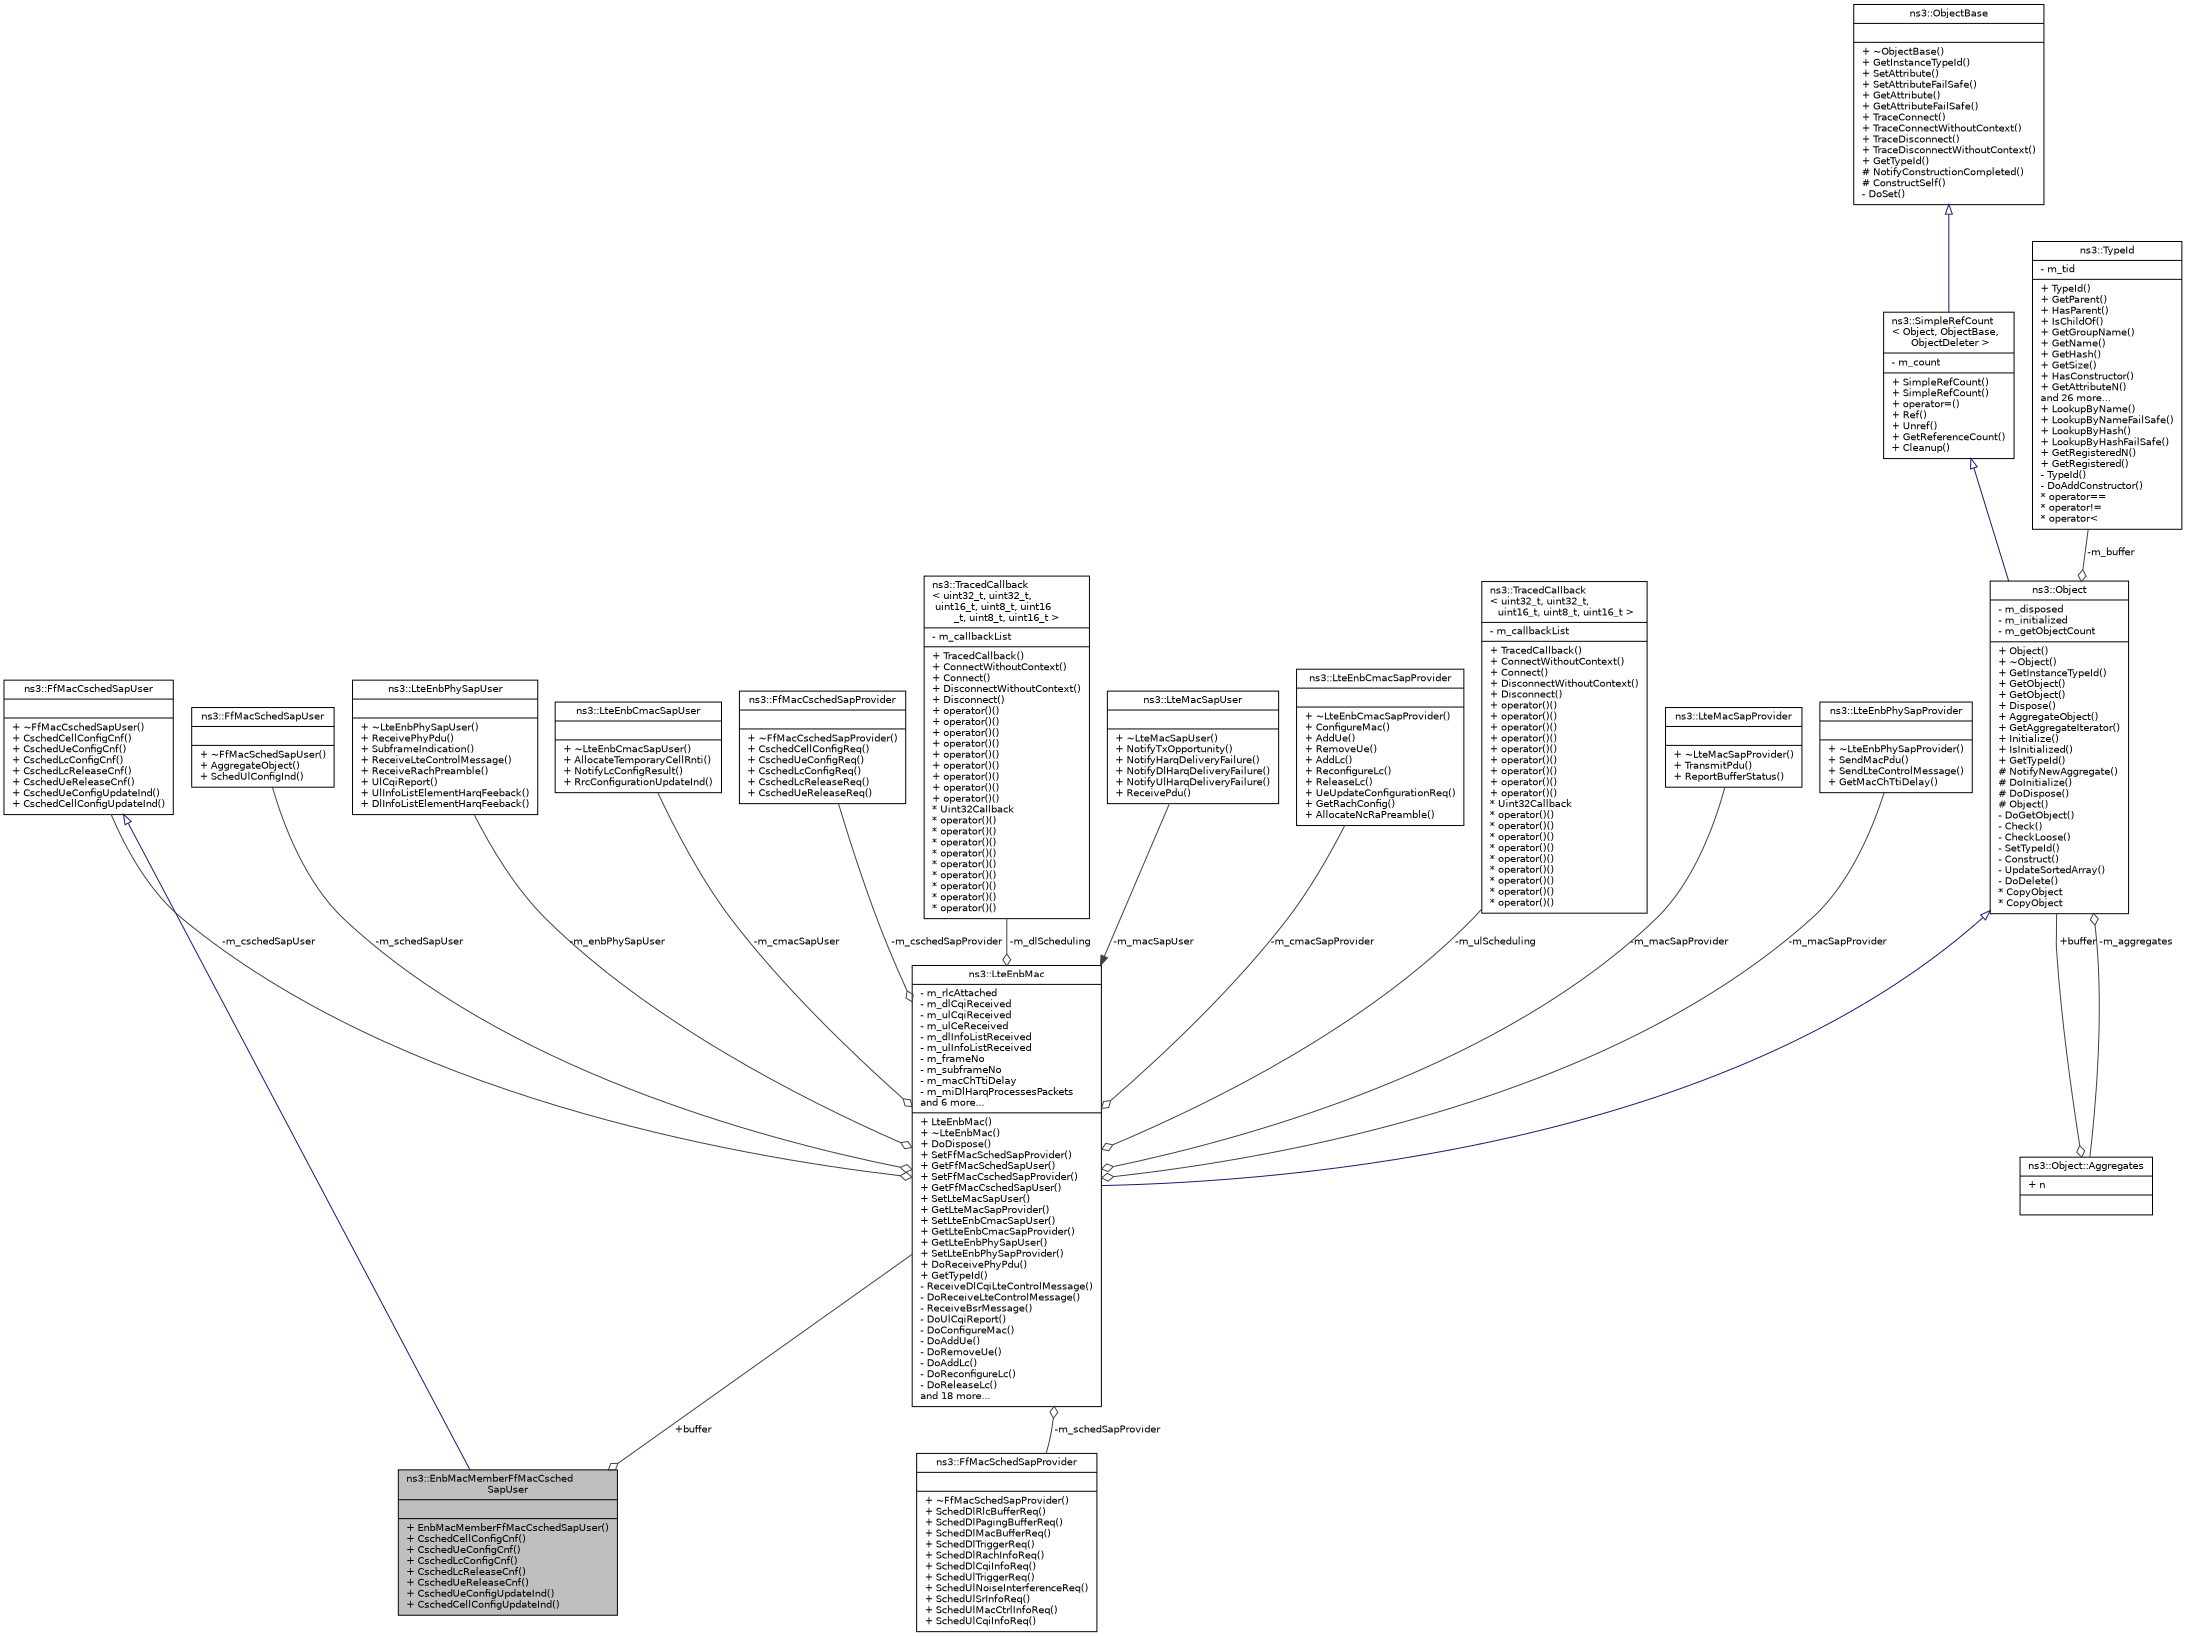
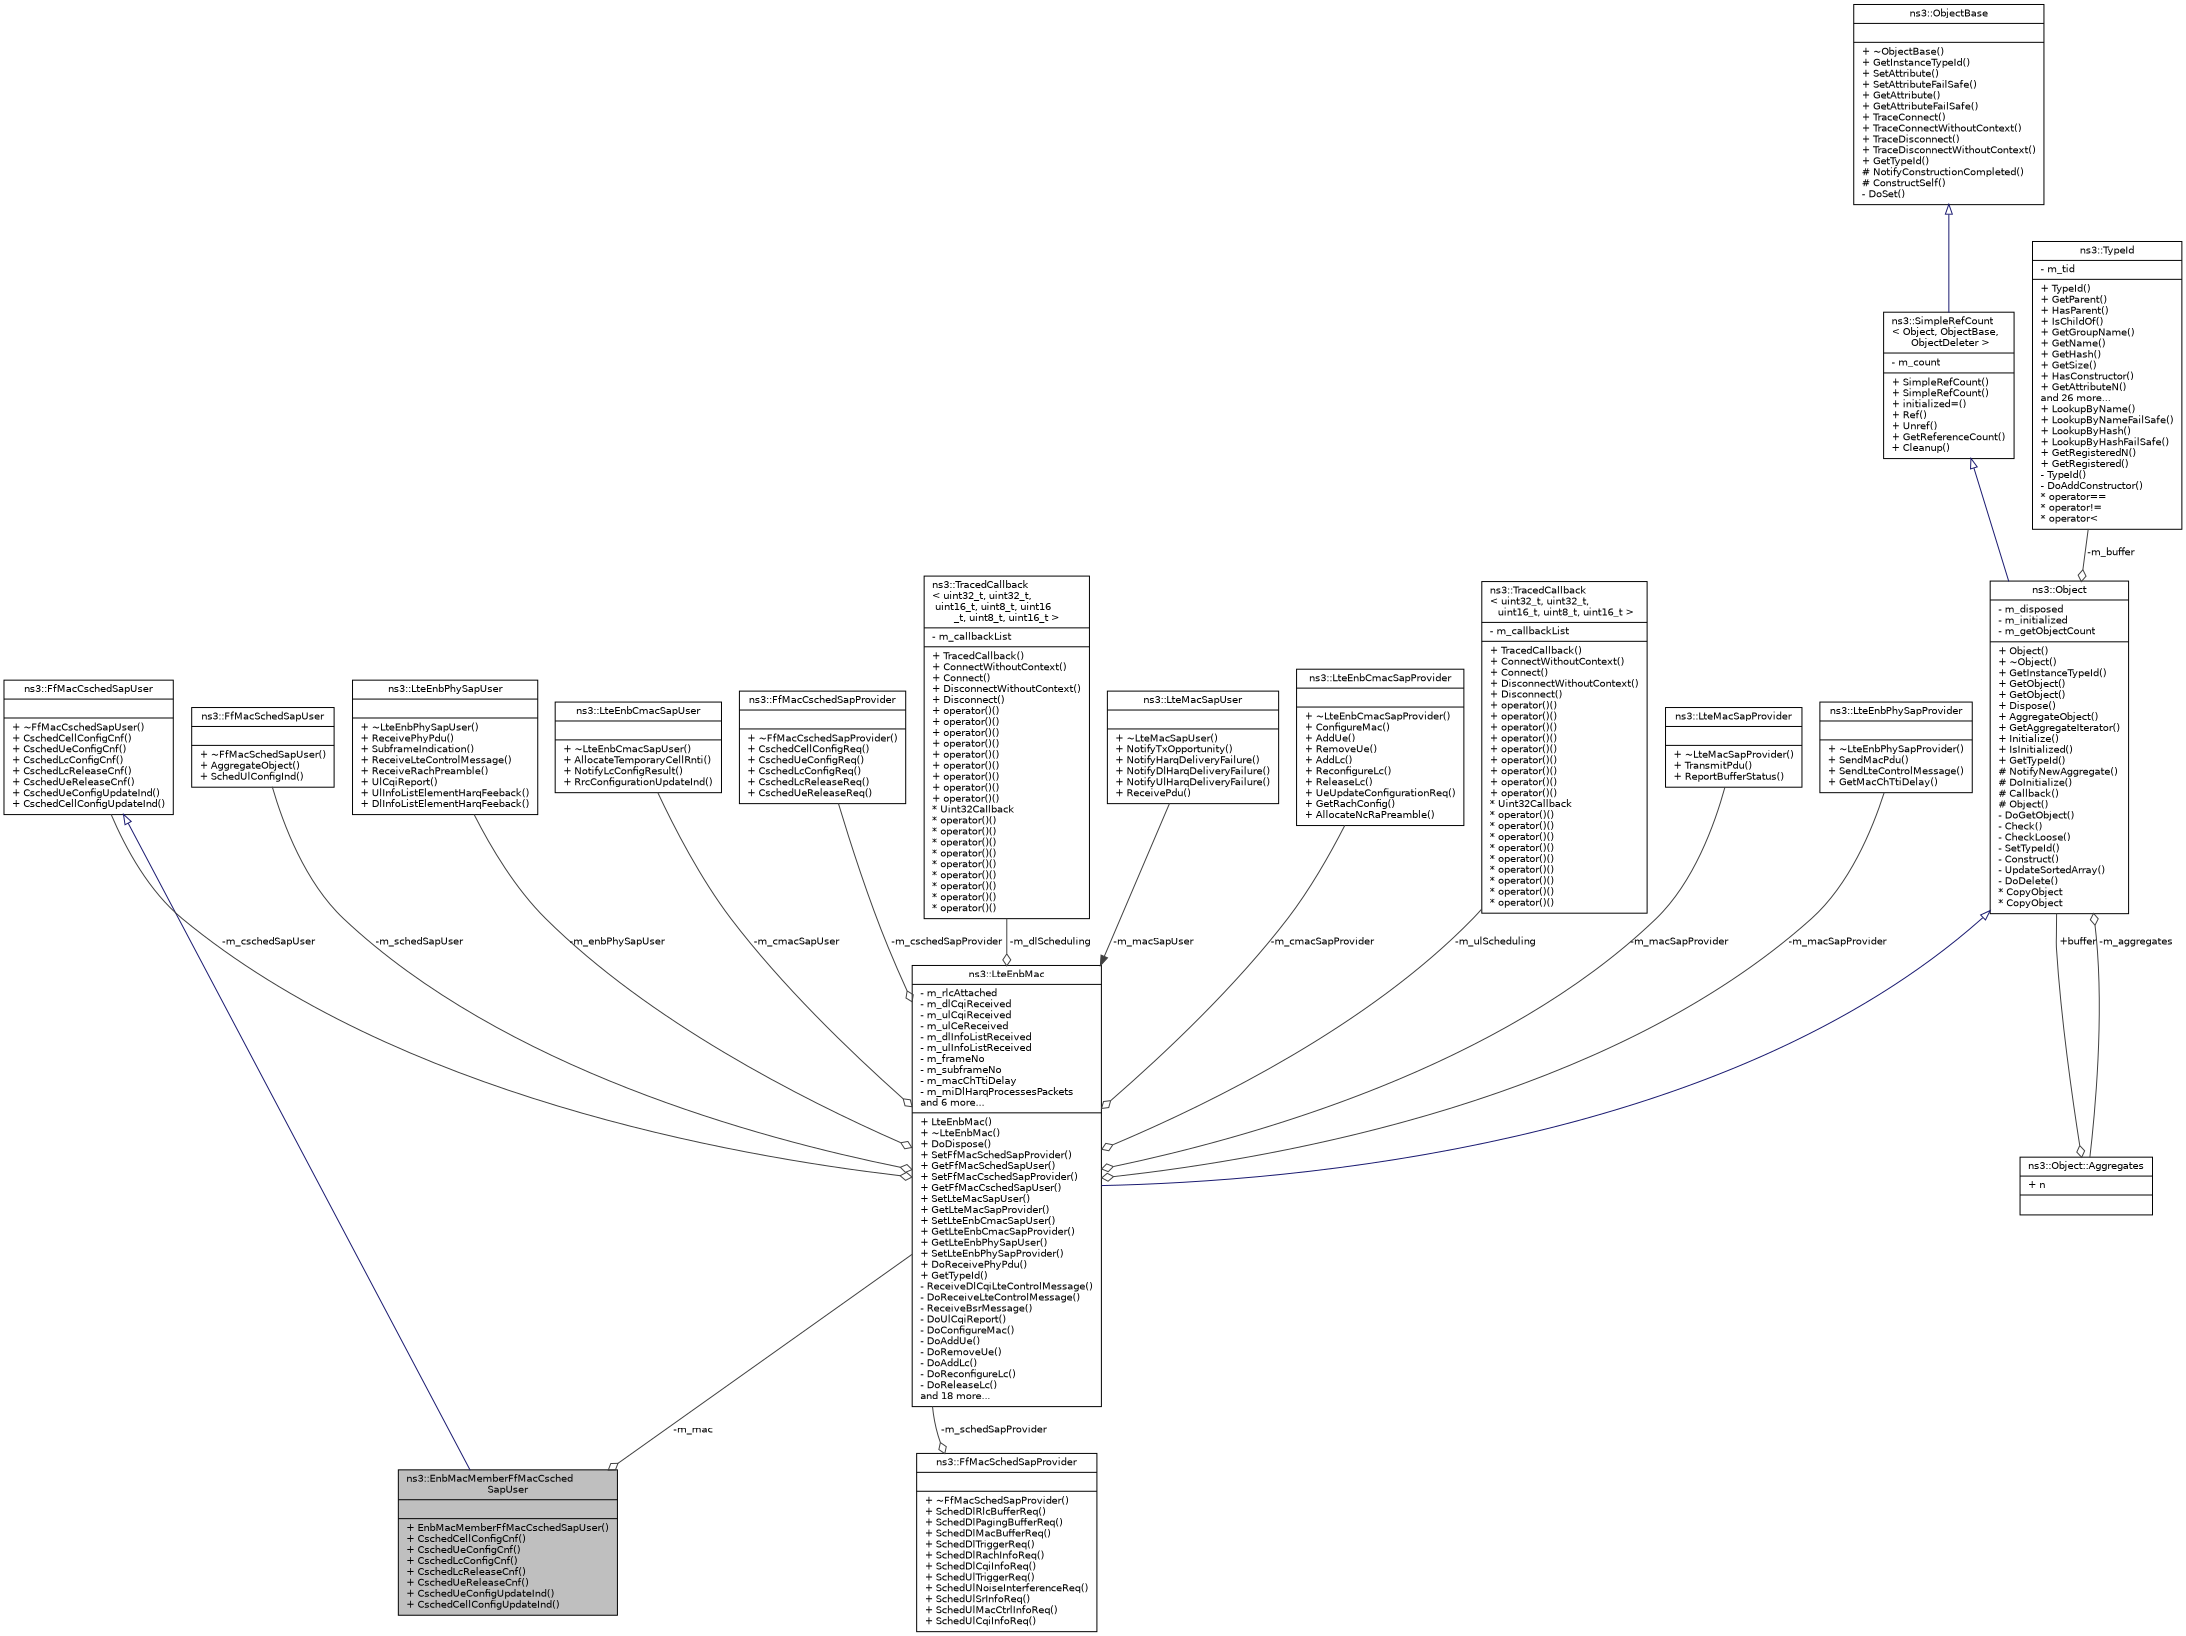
  digraph {
    node [color=black fillcolor=white fontname=Helvetica fontsize=10 shape=record style=filled]
    edge [color=grey25 fontname=Helvetica fontsize=10 labelfontname=Helvetica labelfontsize=10 style=solid arrowhead=odiamond]
    n1 [fillcolor=grey75 fontcolor=black height=0.2 label="{ns3::EnbMacMemberFfMacCsched\lSapUser\n||+ EnbMacMemberFfMacCschedSapUser()\l+ CschedCellConfigCnf()\l+ CschedUeConfigCnf()\l+ CschedLcConfigCnf()\l+ CschedLcReleaseCnf()\l+ CschedUeReleaseCnf()\l+ CschedUeConfigUpdateInd()\l+ CschedCellConfigUpdateInd()\l}" width=0.4]
    n2 [height=0.2 label="{ns3::FfMacCschedSapUser\n||+ ~FfMacCschedSapUser()\l+ CschedCellConfigCnf()\l+ CschedUeConfigCnf()\l+ CschedLcConfigCnf()\l+ CschedLcReleaseCnf()\l+ CschedUeReleaseCnf()\l+ CschedUeConfigUpdateInd()\l+ CschedCellConfigUpdateInd()\l}" width=0.4]
    n3 [height=0.2 label="{ns3::LteEnbMac\n|- m_rlcAttached\l- m_dlCqiReceived\l- m_ulCqiReceived\l- m_ulCeReceived\l- m_dlInfoListReceived\l- m_ulInfoListReceived\l- m_frameNo\l- m_subframeNo\l- m_macChTtiDelay\l- m_miDlHarqProcessesPackets\land 6 more...\l|+ LteEnbMac()\l+ ~LteEnbMac()\l+ DoDispose()\l+ SetFfMacSchedSapProvider()\l+ GetFfMacSchedSapUser()\l+ SetFfMacCschedSapProvider()\l+ GetFfMacCschedSapUser()\l+ SetLteMacSapUser()\l+ GetLteMacSapProvider()\l+ SetLteEnbCmacSapUser()\l+ GetLteEnbCmacSapProvider()\l+ GetLteEnbPhySapUser()\l+ SetLteEnbPhySapProvider()\l+ DoReceivePhyPdu()\l+ GetTypeId()\l- ReceiveDlCqiLteControlMessage()\l- DoReceiveLteControlMessage()\l- ReceiveBsrMessage()\l- DoUlCqiReport()\l- DoConfigureMac()\l- DoAddUe()\l- DoRemoveUe()\l- DoAddLc()\l- DoReconfigureLc()\l- DoReleaseLc()\land 18 more...\l}" width=0.4]
-   n4 [height=0.2 label="{ns3::Object\n|- m_disposed\l- m_initialized\l- m_getObjectCount\l|+ Object()\l+ ~Object()\l+ GetInstanceTypeId()\l+ GetObject()\l+ GetObject()\l+ Dispose()\l+ AggregateObject()\l+ GetAggregateIterator()\l+ Initialize()\l+ IsInitialized()\l+ GetTypeId()\l# NotifyNewAggregate()\l# DoInitialize()\l# DoDispose()\l# Object()\l- DoGetObject()\l- Check()\l- CheckLoose()\l- SetTypeId()\l- Construct()\l- UpdateSortedArray()\l- DoDelete()\l* CopyObject\l* CopyObject\l}" width=0.4]
+   n4 [height=0.2 label="{ns3::Object\n|- m_disposed\l- m_initialized\l- m_getObjectCount\l|+ Object()\l+ ~Object()\l+ GetInstanceTypeId()\l+ GetObject()\l+ GetObject()\l+ Dispose()\l+ AggregateObject()\l+ GetAggregateIterator()\l+ Initialize()\l+ IsInitialized()\l+ GetTypeId()\l# NotifyNewAggregate()\l# DoInitialize()\l# Callback()\l# Object()\l- DoGetObject()\l- Check()\l- CheckLoose()\l- SetTypeId()\l- Construct()\l- UpdateSortedArray()\l- DoDelete()\l* CopyObject\l* CopyObject\l}" width=0.4]
    n5 [height=0.2 label="{ns3::Object::Aggregates\n|+ n\l|}" width=0.4]
-   n6 [height=0.2 label="{ns3::SimpleRefCount\l\< Object, ObjectBase,\l ObjectDeleter \>\n|- m_count\l|+ SimpleRefCount()\l+ SimpleRefCount()\l+ operator=()\l+ Ref()\l+ Unref()\l+ GetReferenceCount()\l+ Cleanup()\l}" width=0.4]
+   n6 [height=0.2 label="{ns3::SimpleRefCount\l\< Object, ObjectBase,\l ObjectDeleter \>\n|- m_count\l|+ SimpleRefCount()\l+ SimpleRefCount()\l+ initialized=()\l+ Ref()\l+ Unref()\l+ GetReferenceCount()\l+ Cleanup()\l}" width=0.4]
    n7 [height=0.2 label="{ns3::ObjectBase\n||+ ~ObjectBase()\l+ GetInstanceTypeId()\l+ SetAttribute()\l+ SetAttributeFailSafe()\l+ GetAttribute()\l+ GetAttributeFailSafe()\l+ TraceConnect()\l+ TraceConnectWithoutContext()\l+ TraceDisconnect()\l+ TraceDisconnectWithoutContext()\l+ GetTypeId()\l# NotifyConstructionCompleted()\l# ConstructSelf()\l- DoSet()\l}" width=0.4]
    n8 [height=0.2 label="{ns3::TypeId\n|- m_tid\l|+ TypeId()\l+ GetParent()\l+ HasParent()\l+ IsChildOf()\l+ GetGroupName()\l+ GetName()\l+ GetHash()\l+ GetSize()\l+ HasConstructor()\l+ GetAttributeN()\land 26 more...\l+ LookupByName()\l+ LookupByNameFailSafe()\l+ LookupByHash()\l+ LookupByHashFailSafe()\l+ GetRegisteredN()\l+ GetRegistered()\l- TypeId()\l- DoAddConstructor()\l* operator==\l* operator!=\l* operator\<\l}" width=0.4]
    n9 [height=0.2 label="{ns3::FfMacSchedSapUser\n||+ ~FfMacSchedSapUser()\l+ AggregateObject()\l+ SchedUlConfigInd()\l}" width=0.4]
    n10 [height=0.2 label="{ns3::FfMacSchedSapProvider\n||+ ~FfMacSchedSapProvider()\l+ SchedDlRlcBufferReq()\l+ SchedDlPagingBufferReq()\l+ SchedDlMacBufferReq()\l+ SchedDlTriggerReq()\l+ SchedDlRachInfoReq()\l+ SchedDlCqiInfoReq()\l+ SchedUlTriggerReq()\l+ SchedUlNoiseInterferenceReq()\l+ SchedUlSrInfoReq()\l+ SchedUlMacCtrlInfoReq()\l+ SchedUlCqiInfoReq()\l}" width=0.4]
    n11 [height=0.2 label="{ns3::LteEnbPhySapUser\n||+ ~LteEnbPhySapUser()\l+ ReceivePhyPdu()\l+ SubframeIndication()\l+ ReceiveLteControlMessage()\l+ ReceiveRachPreamble()\l+ UlCqiReport()\l+ UlInfoListElementHarqFeeback()\l+ DlInfoListElementHarqFeeback()\l}" width=0.4]
    n12 [height=0.2 label="{ns3::LteEnbCmacSapUser\n||+ ~LteEnbCmacSapUser()\l+ AllocateTemporaryCellRnti()\l+ NotifyLcConfigResult()\l+ RrcConfigurationUpdateInd()\l}" width=0.4]
    n13 [height=0.2 label="{ns3::FfMacCschedSapProvider\n||+ ~FfMacCschedSapProvider()\l+ CschedCellConfigReq()\l+ CschedUeConfigReq()\l+ CschedLcConfigReq()\l+ CschedLcReleaseReq()\l+ CschedUeReleaseReq()\l}" width=0.4]
    n14 [height=0.2 label="{ns3::TracedCallback\l\< uint32_t, uint32_t,\l uint16_t, uint8_t, uint16\l_t, uint8_t, uint16_t \>\n|- m_callbackList\l|+ TracedCallback()\l+ ConnectWithoutContext()\l+ Connect()\l+ DisconnectWithoutContext()\l+ Disconnect()\l+ operator()()\l+ operator()()\l+ operator()()\l+ operator()()\l+ operator()()\l+ operator()()\l+ operator()()\l+ operator()()\l+ operator()()\l* Uint32Callback\l* operator()()\l* operator()()\l* operator()()\l* operator()()\l* operator()()\l* operator()()\l* operator()()\l* operator()()\l* operator()()\l}" width=0.4]
    n15 [height=0.2 label="{ns3::LteMacSapUser\n||+ ~LteMacSapUser()\l+ NotifyTxOpportunity()\l+ NotifyHarqDeliveryFailure()\l+ NotifyDlHarqDeliveryFailure()\l+ NotifyUlHarqDeliveryFailure()\l+ ReceivePdu()\l}" width=0.4]
    n16 [height=0.2 label="{ns3::LteEnbCmacSapProvider\n||+ ~LteEnbCmacSapProvider()\l+ ConfigureMac()\l+ AddUe()\l+ RemoveUe()\l+ AddLc()\l+ ReconfigureLc()\l+ ReleaseLc()\l+ UeUpdateConfigurationReq()\l+ GetRachConfig()\l+ AllocateNcRaPreamble()\l}" width=0.4]
    n17 [height=0.2 label="{ns3::TracedCallback\l\< uint32_t, uint32_t,\l uint16_t, uint8_t, uint16_t \>\n|- m_callbackList\l|+ TracedCallback()\l+ ConnectWithoutContext()\l+ Connect()\l+ DisconnectWithoutContext()\l+ Disconnect()\l+ operator()()\l+ operator()()\l+ operator()()\l+ operator()()\l+ operator()()\l+ operator()()\l+ operator()()\l+ operator()()\l+ operator()()\l* Uint32Callback\l* operator()()\l* operator()()\l* operator()()\l* operator()()\l* operator()()\l* operator()()\l* operator()()\l* operator()()\l* operator()()\l}" width=0.4]
    n18 [height=0.2 label="{ns3::LteMacSapProvider\n||+ ~LteMacSapProvider()\l+ TransmitPdu()\l+ ReportBufferStatus()\l}" width=0.4]
    n19 [height=0.2 label="{ns3::LteEnbPhySapProvider\n||+ ~LteEnbPhySapProvider()\l+ SendMacPdu()\l+ SendLteControlMessage()\l+ GetMacChTtiDelay()\l}" width=0.4]
    n2 -> n1 [arrowtail=onormal color=midnightblue dir=back arrowhead=""]
    n2 -> n3 [label=" -m_cschedSapUser"]
-   n3 -> n1 [label=" +buffer"]
+   n3 -> n1 [label=" -m_mac"]
    n4 -> n3 [arrowtail=onormal color=midnightblue dir=back arrowhead=""]
    n4 -> n5 [label=" +buffer"]
    n5 -> n4 [label=" -m_aggregates"]
    n6 -> n4 [arrowtail=onormal color=midnightblue dir=back arrowhead=""]
    n7 -> n6 [arrowtail=onormal color=midnightblue dir=back arrowhead=""]
    n8 -> n4 [label=" -m_buffer"]
    n9 -> n3 [label=" -m_schedSapUser"]
-   n10 -> n3 [label=" -m_schedSapProvider"]
+   n3 -> n10 [label=" -m_schedSapProvider"]
    n11 -> n3 [label=" -m_enbPhySapUser"]
    n12 -> n3 [label=" -m_cmacSapUser"]
    n13 -> n3 [label=" -m_cschedSapProvider"]
    n14 -> n3 [label=" -m_dlScheduling"]
    n15 -> n3 [arrowhead=normal label=" -m_macSapUser"]
    n16 -> n3 [label=" -m_cmacSapProvider"]
    n17 -> n3 [label=" -m_ulScheduling"]
    n18 -> n3 [label=" -m_macSapProvider"]
    n19 -> n3 [label=" -m_macSapProvider"]
  }
